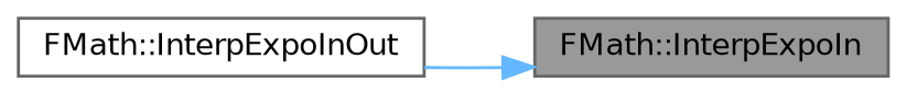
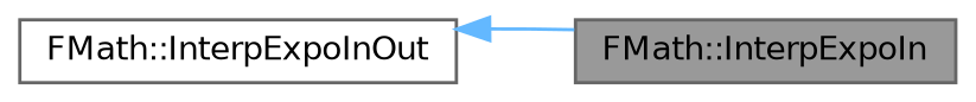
  digraph {
    rankdir=RL
    node [fontname=Helvetica fontsize=10 shape=box style=filled]
    n1 [color=gray40 fillcolor=grey60 fontcolor=black height=0.2 label="FMath::InterpExpoIn" width=0.4]
    n2 [color=grey40 fillcolor=white height=0.2 label="FMath::InterpExpoInOut" width=0.4]
-   n1 -> n2 [color=steelblue1 dir=back fontname=Helvetica fontsize=10 labelfontname=Helvetica labelfontsize=10 style=solid]
+   n2 -> n1 [color=steelblue1 dir=back fontname=Helvetica fontsize=10 labelfontname=Helvetica labelfontsize=10 style=solid]
  }
